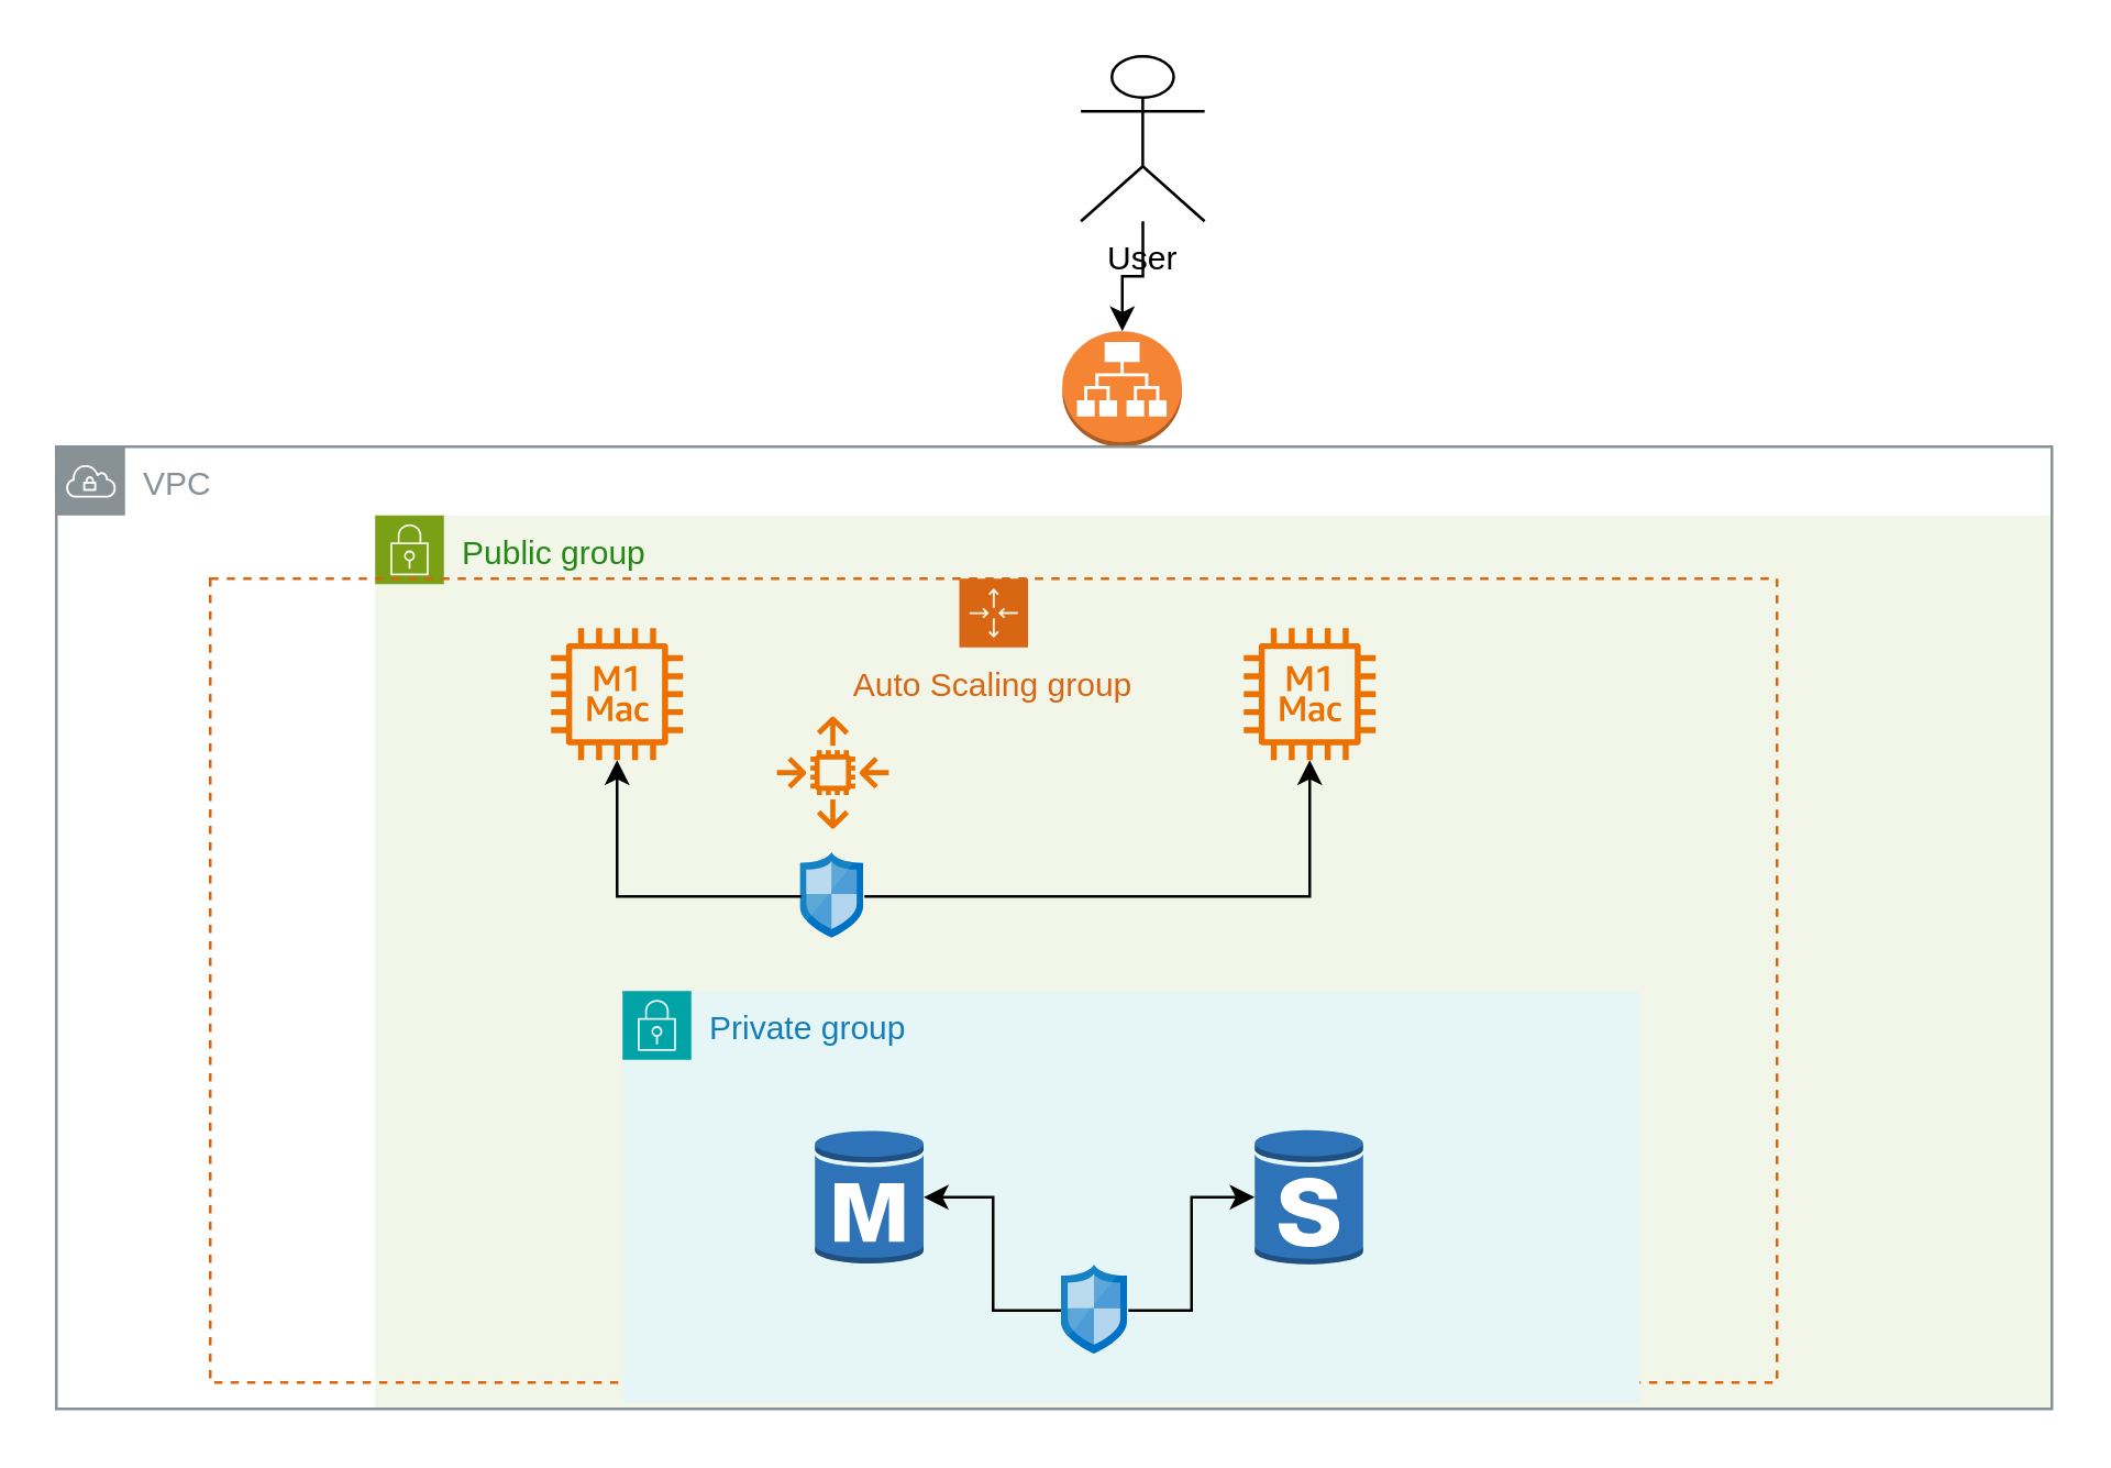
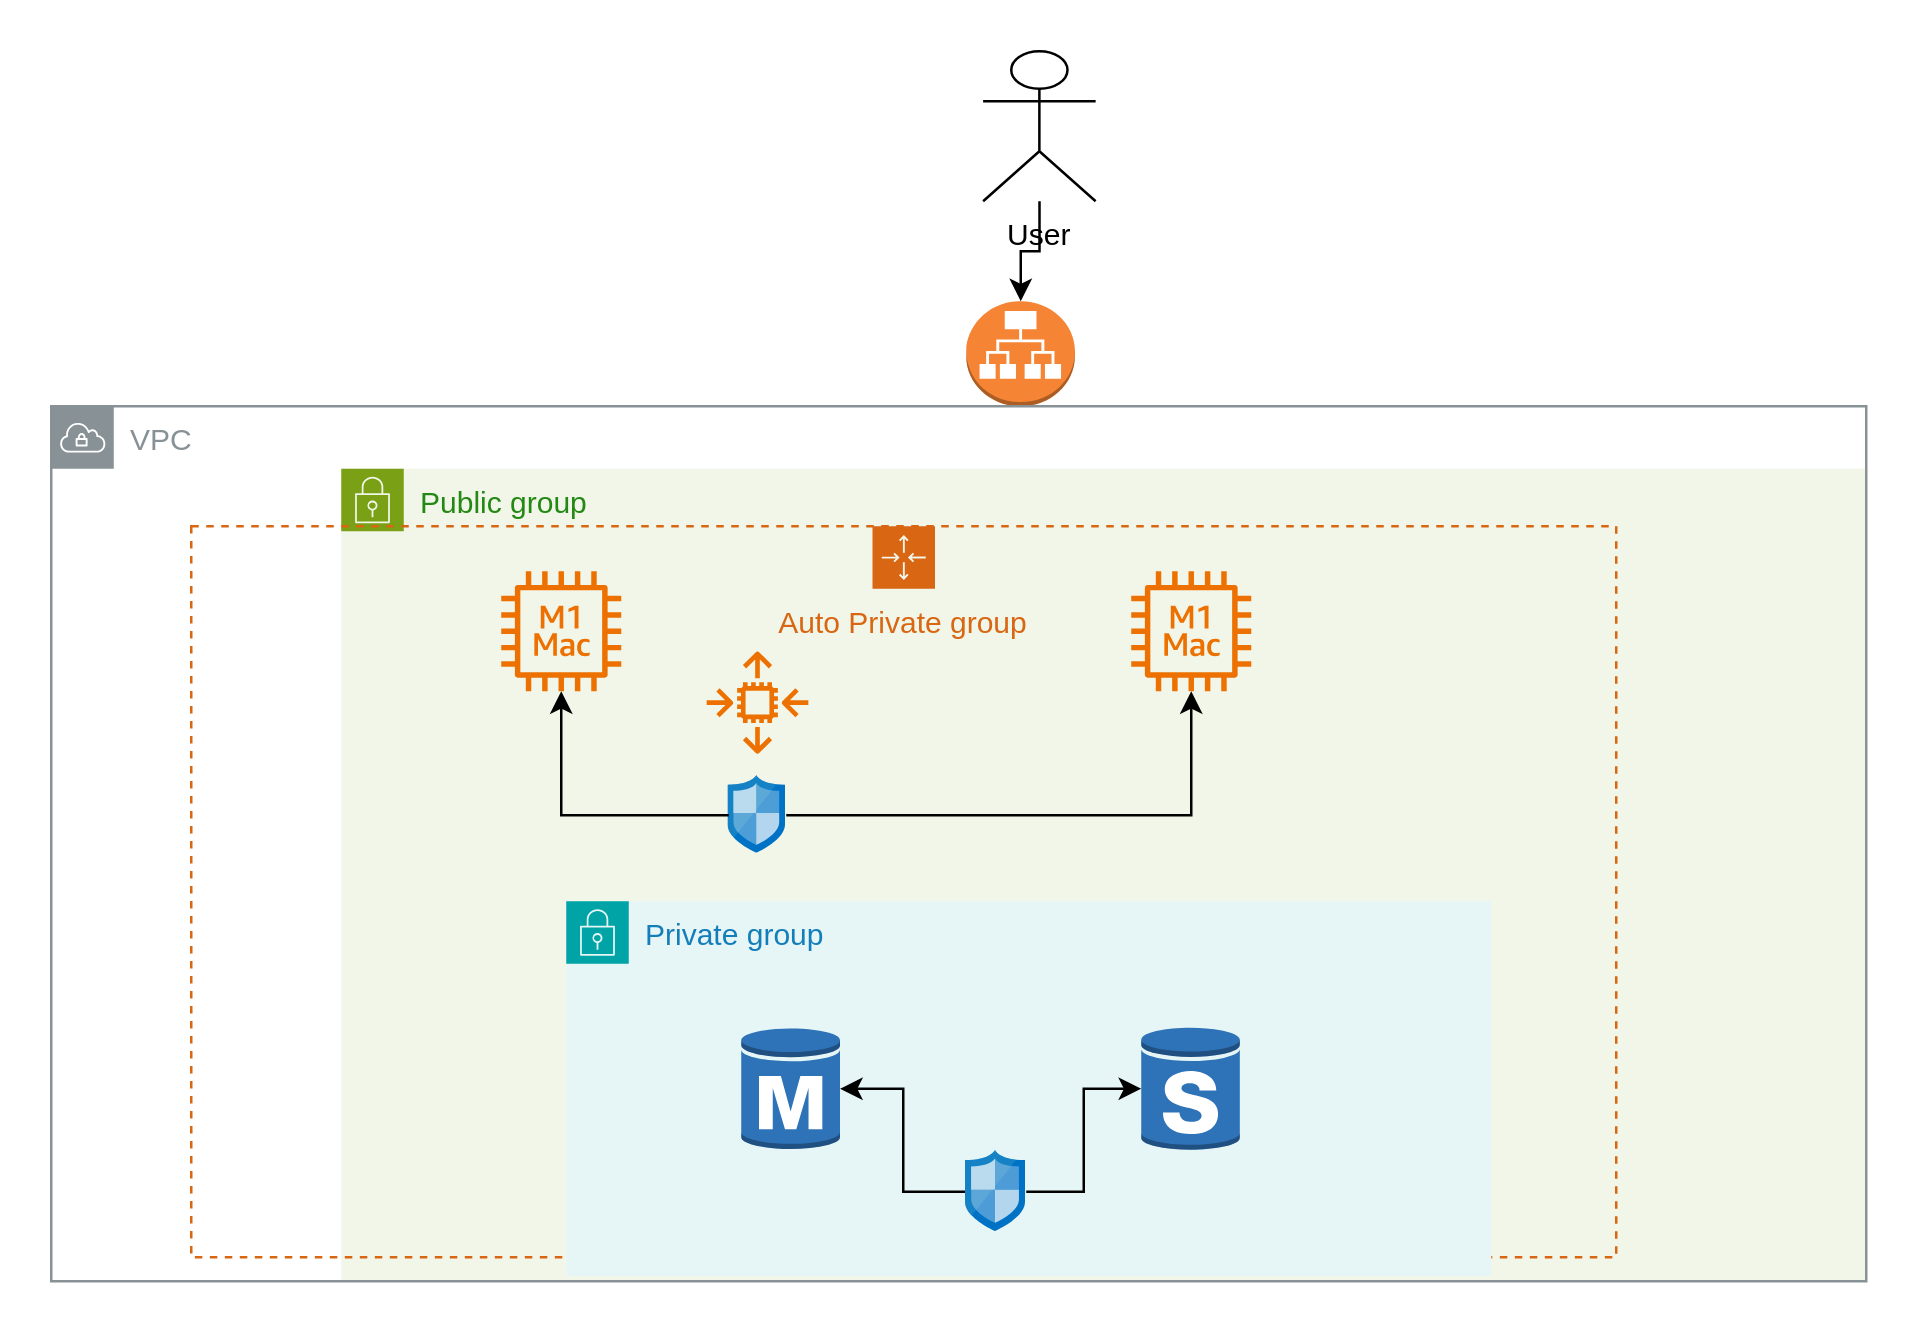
  <mxCell id="0" />
  <mxCell id="1" parent="0" />
  <mxCell id="2" style="edgeStyle=orthogonalEdgeStyle;rounded=0;orthogonalLoop=1;jettySize=auto;html=1;" parent="1" source="3" target="4" edge="1"><mxGeometry relative="1" as="geometry" /></mxCell>
  <mxCell id="3" value="User&lt;div&gt;&lt;br&gt;&lt;/div&gt;" style="shape=umlActor;verticalLabelPosition=bottom;verticalAlign=top;html=1;outlineConnect=0;" parent="1" vertex="1"><mxGeometry x="392.75" y="20" width="45" height="60" as="geometry" /></mxCell>
  <mxCell id="4" value="" style="outlineConnect=0;dashed=0;verticalLabelPosition=bottom;verticalAlign=top;align=center;html=1;shape=mxgraph.aws3.application_load_balancer;fillColor=#F58534;gradientColor=none;" parent="1" vertex="1"><mxGeometry x="386" y="120" width="43.5" height="42" as="geometry" /></mxCell>
  <mxCell id="5" value="Public group" style="points=[[0,0],[0.25,0],[0.5,0],[0.75,0],[1,0],[1,0.25],[1,0.5],[1,0.75],[1,1],[0.75,1],[0.5,1],[0.25,1],[0,1],[0,0.75],[0,0.5],[0,0.25]];outlineConnect=0;gradientColor=none;html=1;whiteSpace=wrap;fontSize=12;fontStyle=0;container=1;pointerEvents=0;collapsible=0;recursiveResize=0;shape=mxgraph.aws4.group;grIcon=mxgraph.aws4.group_security_group;grStroke=0;strokeColor=#7AA116;fillColor=#F2F6E8;verticalAlign=top;align=left;spacingLeft=30;fontColor=#248814;dashed=0;" parent="1" vertex="1"><mxGeometry x="136" y="187" width="610" height="325" as="geometry" /></mxCell>
  <mxCell id="6" value="VPC" style="sketch=0;outlineConnect=0;gradientColor=none;html=1;whiteSpace=wrap;fontSize=12;fontStyle=0;shape=mxgraph.aws4.group;grIcon=mxgraph.aws4.group_vpc;strokeColor=#879196;fillColor=none;verticalAlign=top;align=left;spacingLeft=30;fontColor=#879196;dashed=0;" parent="5" vertex="1"><mxGeometry x="-116" y="-25" width="726" height="350" as="geometry" /></mxCell>
- <mxCell id="7" value="Auto Scaling group" style="points=[[0,0],[0.25,0],[0.5,0],[0.75,0],[1,0],[1,0.25],[1,0.5],[1,0.75],[1,1],[0.75,1],[0.5,1],[0.25,1],[0,1],[0,0.75],[0,0.5],[0,0.25]];outlineConnect=0;gradientColor=none;html=1;whiteSpace=wrap;fontSize=12;fontStyle=0;container=1;pointerEvents=0;collapsible=0;recursiveResize=0;shape=mxgraph.aws4.groupCenter;grIcon=mxgraph.aws4.group_auto_scaling_group;grStroke=1;strokeColor=#D86613;fillColor=none;verticalAlign=top;align=center;fontColor=#D86613;dashed=1;spacingTop=25;" parent="5" vertex="1"><mxGeometry x="-60" y="23" width="570" height="292.43" as="geometry" /></mxCell>
+ <mxCell id="7" value="Auto Private group" style="points=[[0,0],[0.25,0],[0.5,0],[0.75,0],[1,0],[1,0.25],[1,0.5],[1,0.75],[1,1],[0.75,1],[0.5,1],[0.25,1],[0,1],[0,0.75],[0,0.5],[0,0.25]];outlineConnect=0;gradientColor=none;html=1;whiteSpace=wrap;fontSize=12;fontStyle=0;container=1;pointerEvents=0;collapsible=0;recursiveResize=0;shape=mxgraph.aws4.groupCenter;grIcon=mxgraph.aws4.group_auto_scaling_group;grStroke=1;strokeColor=#D86613;fillColor=none;verticalAlign=top;align=center;fontColor=#D86613;dashed=1;spacingTop=25;" parent="5" vertex="1"><mxGeometry x="-60" y="23" width="570" height="292.43" as="geometry" /></mxCell>
  <mxCell id="8" value="" style="sketch=0;outlineConnect=0;fontColor=#232F3E;gradientColor=none;fillColor=#ED7100;strokeColor=none;dashed=0;verticalLabelPosition=bottom;verticalAlign=top;align=center;html=1;fontSize=12;fontStyle=0;aspect=fixed;pointerEvents=1;shape=mxgraph.aws4.auto_scaling2;" parent="7" vertex="1"><mxGeometry x="206" y="50" width="41" height="41" as="geometry" /></mxCell>
  <mxCell id="9" value="" style="sketch=0;outlineConnect=0;fontColor=#232F3E;gradientColor=none;fillColor=#ED7100;strokeColor=none;dashed=0;verticalLabelPosition=bottom;verticalAlign=top;align=center;html=1;fontSize=12;fontStyle=0;aspect=fixed;pointerEvents=1;shape=mxgraph.aws4.ec2_m1_mac_instance;" parent="7" vertex="1"><mxGeometry x="376" y="18" width="48" height="48" as="geometry" /></mxCell>
  <mxCell id="10" style="edgeStyle=orthogonalEdgeStyle;rounded=0;orthogonalLoop=1;jettySize=auto;html=1;" parent="7" source="11" target="9" edge="1"><mxGeometry relative="1" as="geometry" /></mxCell>
  <mxCell id="11" value="" style="image;sketch=0;aspect=fixed;html=1;points=[];align=center;fontSize=12;image=img/lib/mscae/Network_Security_Groups_Classic.svg;" parent="7" vertex="1"><mxGeometry x="215" y="100" width="23" height="31.08" as="geometry" /></mxCell>
  <mxCell id="12" value="" style="sketch=0;outlineConnect=0;fontColor=#232F3E;gradientColor=none;fillColor=#ED7100;strokeColor=none;dashed=0;verticalLabelPosition=bottom;verticalAlign=top;align=center;html=1;fontSize=12;fontStyle=0;aspect=fixed;pointerEvents=1;shape=mxgraph.aws4.ec2_m1_mac_instance;" parent="1" vertex="1"><mxGeometry x="200" y="228" width="48" height="48" as="geometry" /></mxCell>
  <mxCell id="13" style="edgeStyle=orthogonalEdgeStyle;rounded=0;orthogonalLoop=1;jettySize=auto;html=1;" parent="1" source="11" target="12" edge="1"><mxGeometry relative="1" as="geometry" /></mxCell>
  <mxCell id="14" value="Private group" style="points=[[0,0],[0.25,0],[0.5,0],[0.75,0],[1,0],[1,0.25],[1,0.5],[1,0.75],[1,1],[0.75,1],[0.5,1],[0.25,1],[0,1],[0,0.75],[0,0.5],[0,0.25]];outlineConnect=0;gradientColor=none;html=1;whiteSpace=wrap;fontSize=12;fontStyle=0;container=1;pointerEvents=0;collapsible=0;recursiveResize=0;shape=mxgraph.aws4.group;grIcon=mxgraph.aws4.group_security_group;grStroke=0;strokeColor=#00A4A6;fillColor=#E6F6F7;verticalAlign=top;align=left;spacingLeft=30;fontColor=#147EBA;dashed=0;" parent="1" vertex="1"><mxGeometry x="226" y="360" width="370" height="150" as="geometry" /></mxCell>
  <mxCell id="15" value="" style="outlineConnect=0;dashed=0;verticalLabelPosition=bottom;verticalAlign=top;align=center;html=1;shape=mxgraph.aws3.rds_db_instance_standby_multi_az;fillColor=#2E73B8;gradientColor=none;" parent="14" vertex="1"><mxGeometry x="230" y="50" width="39.5" height="50" as="geometry" /></mxCell>
  <mxCell id="16" value="" style="outlineConnect=0;dashed=0;verticalLabelPosition=bottom;verticalAlign=top;align=center;html=1;shape=mxgraph.aws3.rds_db_instance;fillColor=#2E73B8;gradientColor=none;" parent="14" vertex="1"><mxGeometry x="70" y="50" width="39.5" height="50" as="geometry" /></mxCell>
  <mxCell id="17" style="edgeStyle=orthogonalEdgeStyle;rounded=0;orthogonalLoop=1;jettySize=auto;html=1;" parent="14" source="19" target="15" edge="1"><mxGeometry relative="1" as="geometry" /></mxCell>
  <mxCell id="18" style="edgeStyle=orthogonalEdgeStyle;rounded=0;orthogonalLoop=1;jettySize=auto;html=1;" parent="14" source="19" target="16" edge="1"><mxGeometry relative="1" as="geometry" /></mxCell>
  <mxCell id="19" value="" style="image;sketch=0;aspect=fixed;html=1;points=[];align=center;fontSize=12;image=img/lib/mscae/Network_Security_Groups_Classic.svg;" parent="14" vertex="1"><mxGeometry x="160" y="100" width="24" height="32.43" as="geometry" /></mxCell>
